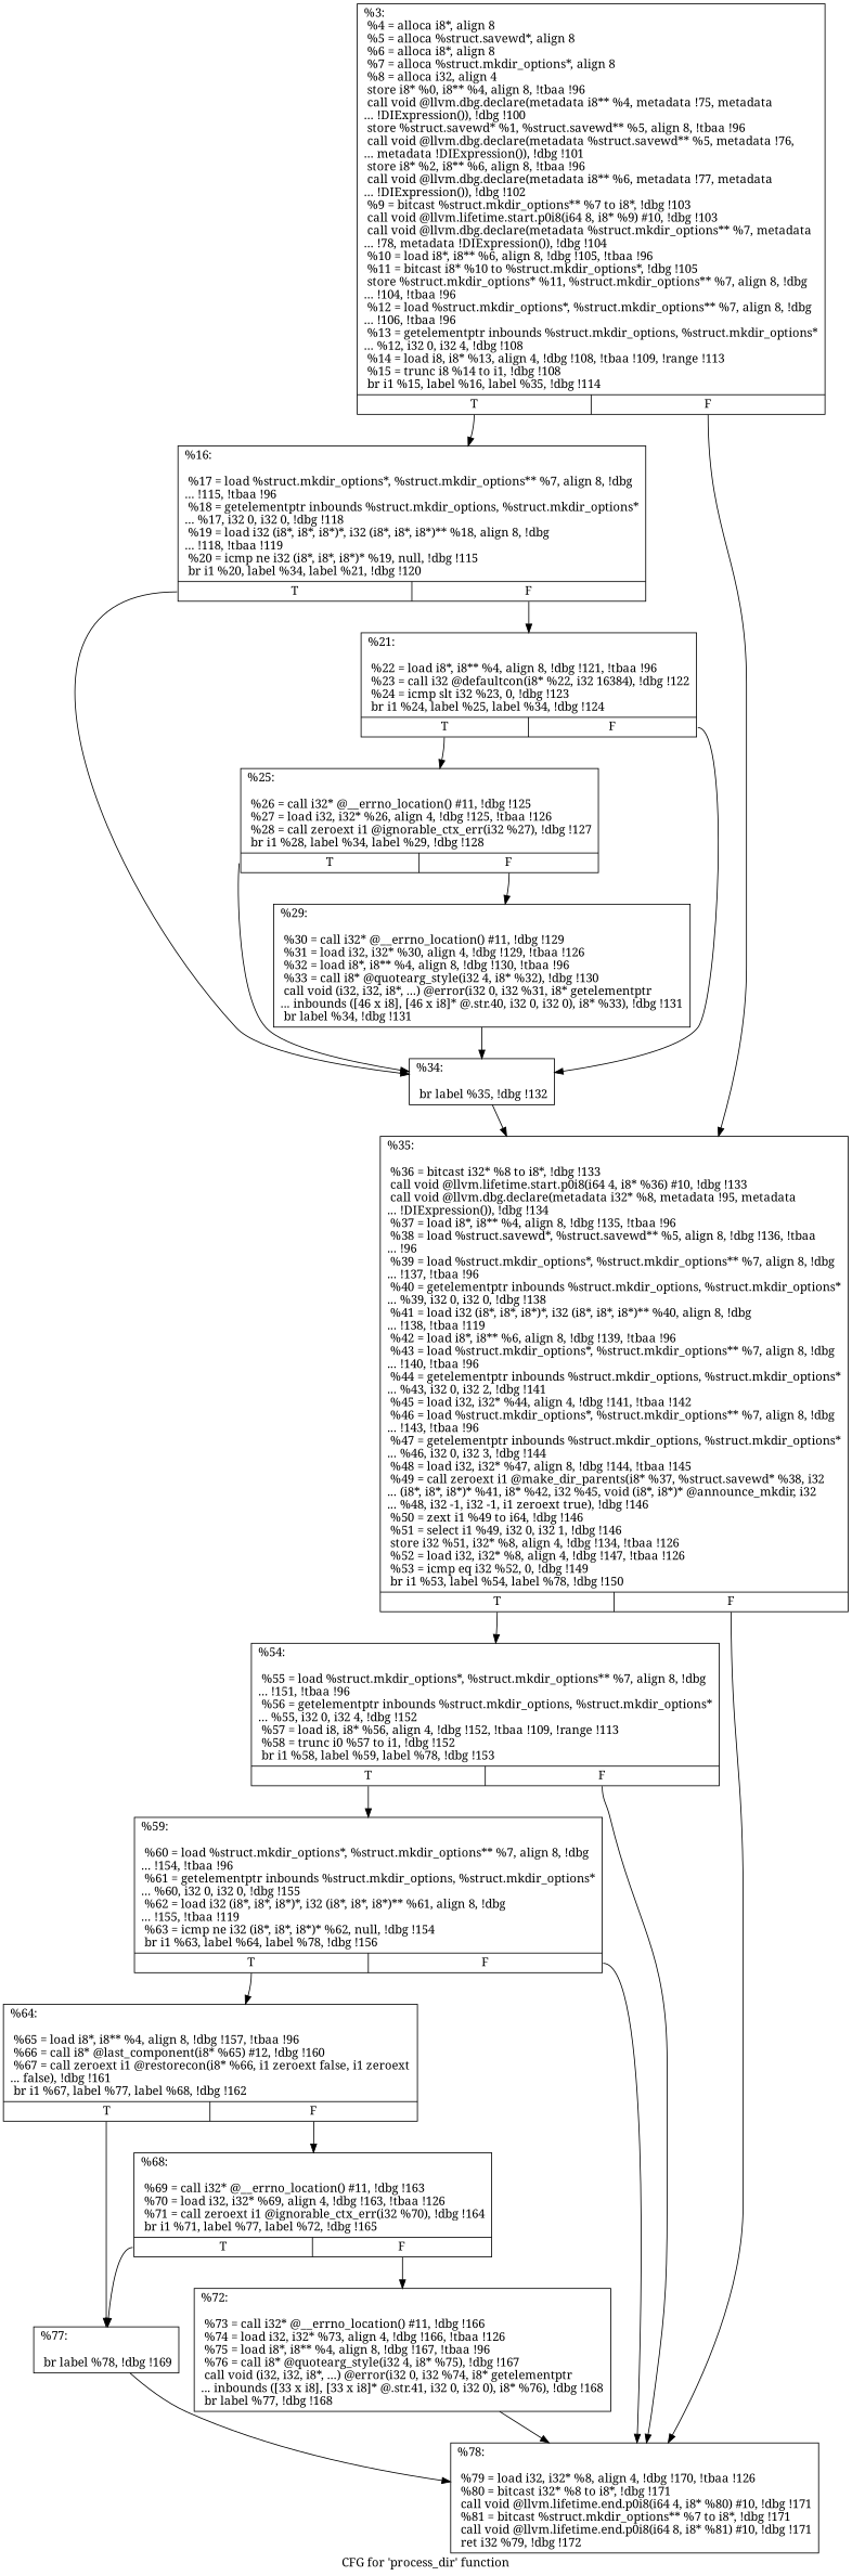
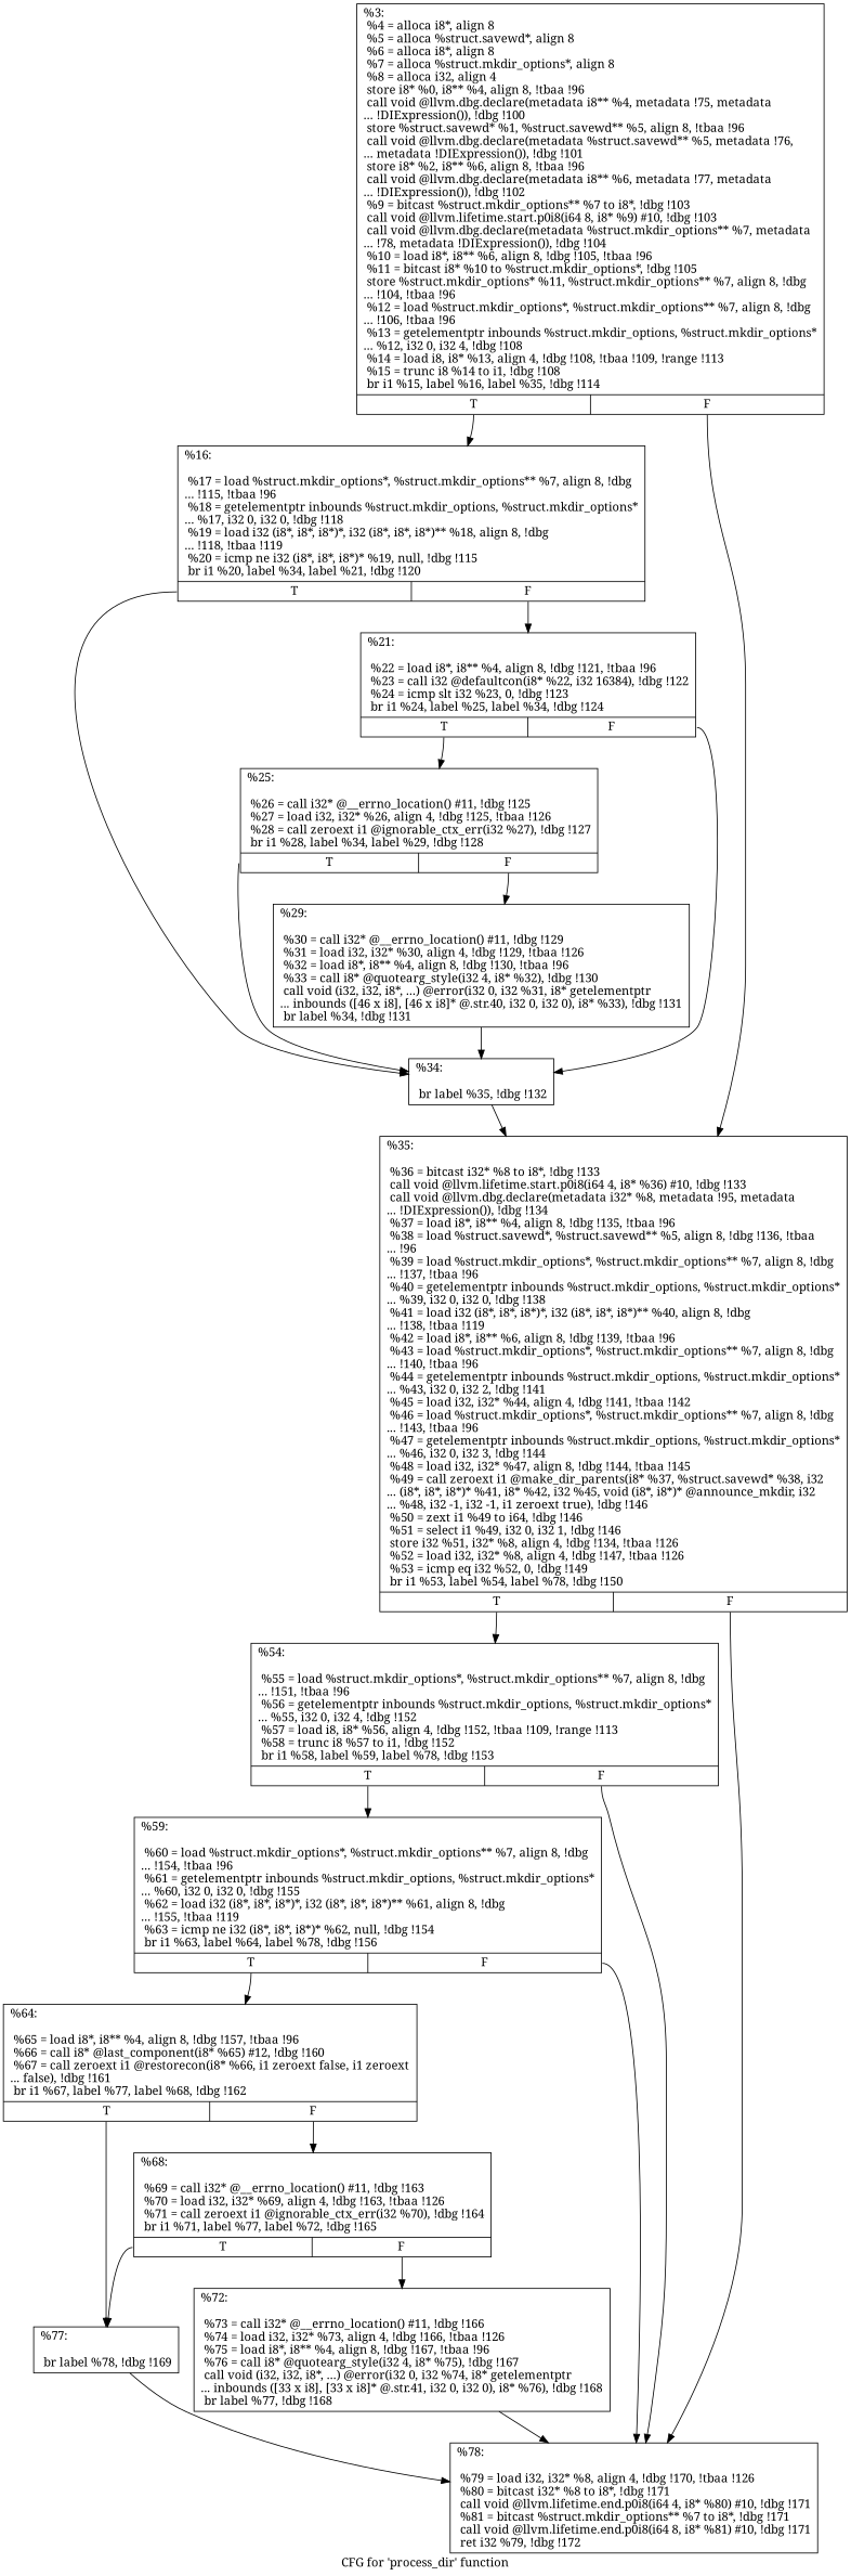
  digraph {
    fontname="Noto Serif"
    label="CFG for 'process_dir' function"
    node [fontname="Noto Serif" shape=record]
    edge [fontname="Noto Serif" tailport=s0]
    n1 [label="{%3:\l  %4 = alloca i8*, align 8\l  %5 = alloca %struct.savewd*, align 8\l  %6 = alloca i8*, align 8\l  %7 = alloca %struct.mkdir_options*, align 8\l  %8 = alloca i32, align 4\l  store i8* %0, i8** %4, align 8, !tbaa !96\l  call void @llvm.dbg.declare(metadata i8** %4, metadata !75, metadata\l... !DIExpression()), !dbg !100\l  store %struct.savewd* %1, %struct.savewd** %5, align 8, !tbaa !96\l  call void @llvm.dbg.declare(metadata %struct.savewd** %5, metadata !76,\l... metadata !DIExpression()), !dbg !101\l  store i8* %2, i8** %6, align 8, !tbaa !96\l  call void @llvm.dbg.declare(metadata i8** %6, metadata !77, metadata\l... !DIExpression()), !dbg !102\l  %9 = bitcast %struct.mkdir_options** %7 to i8*, !dbg !103\l  call void @llvm.lifetime.start.p0i8(i64 8, i8* %9) #10, !dbg !103\l  call void @llvm.dbg.declare(metadata %struct.mkdir_options** %7, metadata\l... !78, metadata !DIExpression()), !dbg !104\l  %10 = load i8*, i8** %6, align 8, !dbg !105, !tbaa !96\l  %11 = bitcast i8* %10 to %struct.mkdir_options*, !dbg !105\l  store %struct.mkdir_options* %11, %struct.mkdir_options** %7, align 8, !dbg\l... !104, !tbaa !96\l  %12 = load %struct.mkdir_options*, %struct.mkdir_options** %7, align 8, !dbg\l... !106, !tbaa !96\l  %13 = getelementptr inbounds %struct.mkdir_options, %struct.mkdir_options*\l... %12, i32 0, i32 4, !dbg !108\l  %14 = load i8, i8* %13, align 4, !dbg !108, !tbaa !109, !range !113\l  %15 = trunc i8 %14 to i1, !dbg !108\l  br i1 %15, label %16, label %35, !dbg !114\l|{<s0>T|<s1>F}}"]
    n2 [label="{%16:\l\l  %17 = load %struct.mkdir_options*, %struct.mkdir_options** %7, align 8, !dbg\l... !115, !tbaa !96\l  %18 = getelementptr inbounds %struct.mkdir_options, %struct.mkdir_options*\l... %17, i32 0, i32 0, !dbg !118\l  %19 = load i32 (i8*, i8*, i8*)*, i32 (i8*, i8*, i8*)** %18, align 8, !dbg\l... !118, !tbaa !119\l  %20 = icmp ne i32 (i8*, i8*, i8*)* %19, null, !dbg !115\l  br i1 %20, label %34, label %21, !dbg !120\l|{<s0>T|<s1>F}}"]
    n3 [label="{%35:\l\l  %36 = bitcast i32* %8 to i8*, !dbg !133\l  call void @llvm.lifetime.start.p0i8(i64 4, i8* %36) #10, !dbg !133\l  call void @llvm.dbg.declare(metadata i32* %8, metadata !95, metadata\l... !DIExpression()), !dbg !134\l  %37 = load i8*, i8** %4, align 8, !dbg !135, !tbaa !96\l  %38 = load %struct.savewd*, %struct.savewd** %5, align 8, !dbg !136, !tbaa\l... !96\l  %39 = load %struct.mkdir_options*, %struct.mkdir_options** %7, align 8, !dbg\l... !137, !tbaa !96\l  %40 = getelementptr inbounds %struct.mkdir_options, %struct.mkdir_options*\l... %39, i32 0, i32 0, !dbg !138\l  %41 = load i32 (i8*, i8*, i8*)*, i32 (i8*, i8*, i8*)** %40, align 8, !dbg\l... !138, !tbaa !119\l  %42 = load i8*, i8** %6, align 8, !dbg !139, !tbaa !96\l  %43 = load %struct.mkdir_options*, %struct.mkdir_options** %7, align 8, !dbg\l... !140, !tbaa !96\l  %44 = getelementptr inbounds %struct.mkdir_options, %struct.mkdir_options*\l... %43, i32 0, i32 2, !dbg !141\l  %45 = load i32, i32* %44, align 4, !dbg !141, !tbaa !142\l  %46 = load %struct.mkdir_options*, %struct.mkdir_options** %7, align 8, !dbg\l... !143, !tbaa !96\l  %47 = getelementptr inbounds %struct.mkdir_options, %struct.mkdir_options*\l... %46, i32 0, i32 3, !dbg !144\l  %48 = load i32, i32* %47, align 8, !dbg !144, !tbaa !145\l  %49 = call zeroext i1 @make_dir_parents(i8* %37, %struct.savewd* %38, i32\l... (i8*, i8*, i8*)* %41, i8* %42, i32 %45, void (i8*, i8*)* @announce_mkdir, i32\l... %48, i32 -1, i32 -1, i1 zeroext true), !dbg !146\l  %50 = zext i1 %49 to i64, !dbg !146\l  %51 = select i1 %49, i32 0, i32 1, !dbg !146\l  store i32 %51, i32* %8, align 4, !dbg !134, !tbaa !126\l  %52 = load i32, i32* %8, align 4, !dbg !147, !tbaa !126\l  %53 = icmp eq i32 %52, 0, !dbg !149\l  br i1 %53, label %54, label %78, !dbg !150\l|{<s0>T|<s1>F}}"]
    n4 [label="{%34:\l\l  br label %35, !dbg !132\l}"]
    n5 [label="{%21:\l\l  %22 = load i8*, i8** %4, align 8, !dbg !121, !tbaa !96\l  %23 = call i32 @defaultcon(i8* %22, i32 16384), !dbg !122\l  %24 = icmp slt i32 %23, 0, !dbg !123\l  br i1 %24, label %25, label %34, !dbg !124\l|{<s0>T|<s1>F}}"]
-   n6 [label="{%54:\l\l  %55 = load %struct.mkdir_options*, %struct.mkdir_options** %7, align 8, !dbg\l... !151, !tbaa !96\l  %56 = getelementptr inbounds %struct.mkdir_options, %struct.mkdir_options*\l... %55, i32 0, i32 4, !dbg !152\l  %57 = load i8, i8* %56, align 4, !dbg !152, !tbaa !109, !range !113\l  %58 = trunc i0 %57 to i1, !dbg !152\l  br i1 %58, label %59, label %78, !dbg !153\l|{<s0>T|<s1>F}}"]
+   n6 [label="{%54:\l\l  %55 = load %struct.mkdir_options*, %struct.mkdir_options** %7, align 8, !dbg\l... !151, !tbaa !96\l  %56 = getelementptr inbounds %struct.mkdir_options, %struct.mkdir_options*\l... %55, i32 0, i32 4, !dbg !152\l  %57 = load i8, i8* %56, align 4, !dbg !152, !tbaa !109, !range !113\l  %58 = trunc i8 %57 to i1, !dbg !152\l  br i1 %58, label %59, label %78, !dbg !153\l|{<s0>T|<s1>F}}"]
    n7 [label="{%78:\l\l  %79 = load i32, i32* %8, align 4, !dbg !170, !tbaa !126\l  %80 = bitcast i32* %8 to i8*, !dbg !171\l  call void @llvm.lifetime.end.p0i8(i64 4, i8* %80) #10, !dbg !171\l  %81 = bitcast %struct.mkdir_options** %7 to i8*, !dbg !171\l  call void @llvm.lifetime.end.p0i8(i64 8, i8* %81) #10, !dbg !171\l  ret i32 %79, !dbg !172\l}"]
    n8 [label="{%25:\l\l  %26 = call i32* @__errno_location() #11, !dbg !125\l  %27 = load i32, i32* %26, align 4, !dbg !125, !tbaa !126\l  %28 = call zeroext i1 @ignorable_ctx_err(i32 %27), !dbg !127\l  br i1 %28, label %34, label %29, !dbg !128\l|{<s0>T|<s1>F}}"]
    n9 [label="{%59:\l\l  %60 = load %struct.mkdir_options*, %struct.mkdir_options** %7, align 8, !dbg\l... !154, !tbaa !96\l  %61 = getelementptr inbounds %struct.mkdir_options, %struct.mkdir_options*\l... %60, i32 0, i32 0, !dbg !155\l  %62 = load i32 (i8*, i8*, i8*)*, i32 (i8*, i8*, i8*)** %61, align 8, !dbg\l... !155, !tbaa !119\l  %63 = icmp ne i32 (i8*, i8*, i8*)* %62, null, !dbg !154\l  br i1 %63, label %64, label %78, !dbg !156\l|{<s0>T|<s1>F}}"]
    n10 [label="{%29:\l\l  %30 = call i32* @__errno_location() #11, !dbg !129\l  %31 = load i32, i32* %30, align 4, !dbg !129, !tbaa !126\l  %32 = load i8*, i8** %4, align 8, !dbg !130, !tbaa !96\l  %33 = call i8* @quotearg_style(i32 4, i8* %32), !dbg !130\l  call void (i32, i32, i8*, ...) @error(i32 0, i32 %31, i8* getelementptr\l... inbounds ([46 x i8], [46 x i8]* @.str.40, i32 0, i32 0), i8* %33), !dbg !131\l  br label %34, !dbg !131\l}"]
    n11 [label="{%64:\l\l  %65 = load i8*, i8** %4, align 8, !dbg !157, !tbaa !96\l  %66 = call i8* @last_component(i8* %65) #12, !dbg !160\l  %67 = call zeroext i1 @restorecon(i8* %66, i1 zeroext false, i1 zeroext\l... false), !dbg !161\l  br i1 %67, label %77, label %68, !dbg !162\l|{<s0>T|<s1>F}}"]
    n12 [label="{%77:\l\l  br label %78, !dbg !169\l}"]
    n13 [label="{%68:\l\l  %69 = call i32* @__errno_location() #11, !dbg !163\l  %70 = load i32, i32* %69, align 4, !dbg !163, !tbaa !126\l  %71 = call zeroext i1 @ignorable_ctx_err(i32 %70), !dbg !164\l  br i1 %71, label %77, label %72, !dbg !165\l|{<s0>T|<s1>F}}"]
    n14 [label="{%72:\l\l  %73 = call i32* @__errno_location() #11, !dbg !166\l  %74 = load i32, i32* %73, align 4, !dbg !166, !tbaa !126\l  %75 = load i8*, i8** %4, align 8, !dbg !167, !tbaa !96\l  %76 = call i8* @quotearg_style(i32 4, i8* %75), !dbg !167\l  call void (i32, i32, i8*, ...) @error(i32 0, i32 %74, i8* getelementptr\l... inbounds ([33 x i8], [33 x i8]* @.str.41, i32 0, i32 0), i8* %76), !dbg !168\l  br label %77, !dbg !168\l}"]
    n1 -> n2
    n1 -> n3 [tailport=s1]
    n2 -> n4
    n2 -> n5 [tailport=s1]
    n3 -> n6
    n3 -> n7 [tailport=s1]
    n4 -> n3
    n5 -> n4 [tailport=s1]
    n5 -> n8
    n6 -> n7 [tailport=s1]
    n6 -> n9
    n8 -> n4
    n8 -> n10 [tailport=s1]
    n9 -> n7 [tailport=s1]
    n9 -> n11
    n10 -> n4
    n11 -> n12
    n11 -> n13 [tailport=s1]
    n12 -> n7
    n13 -> n12
    n13 -> n14 [tailport=s1]
    n14 -> n7
  }
